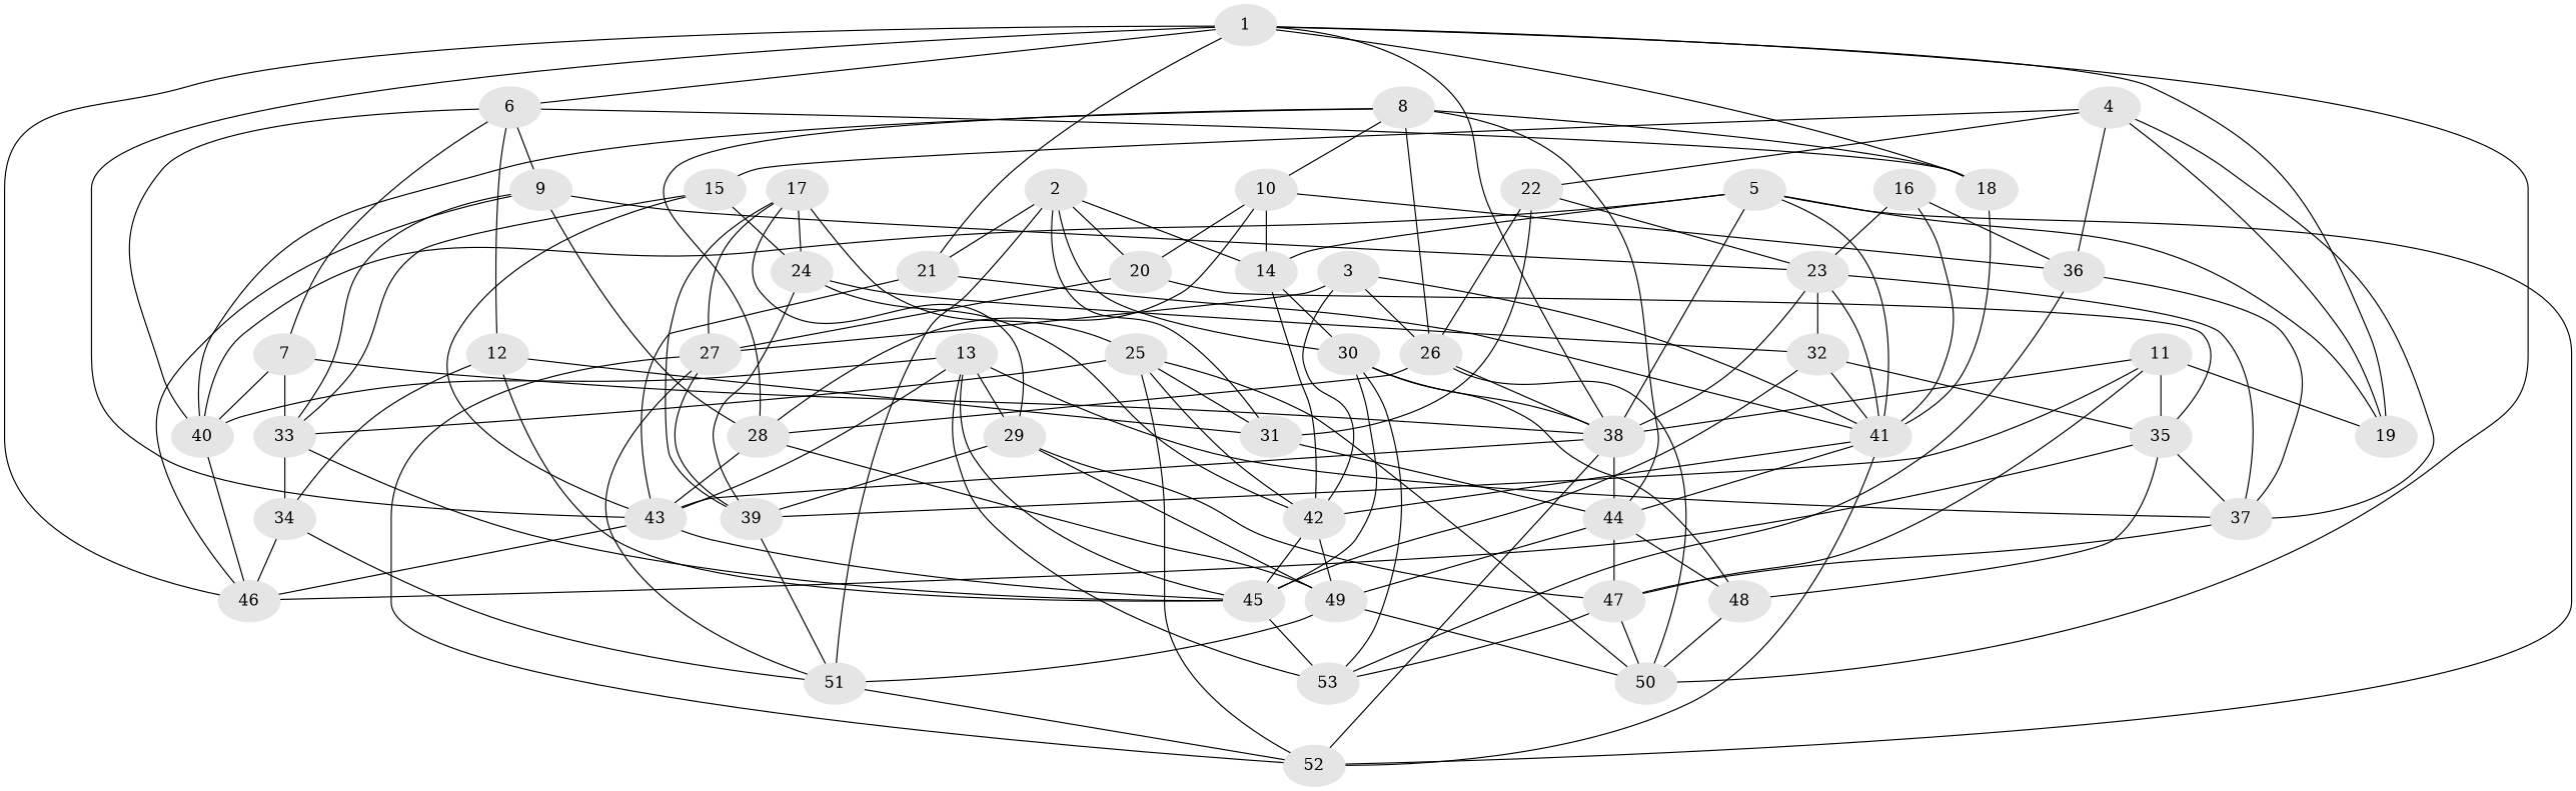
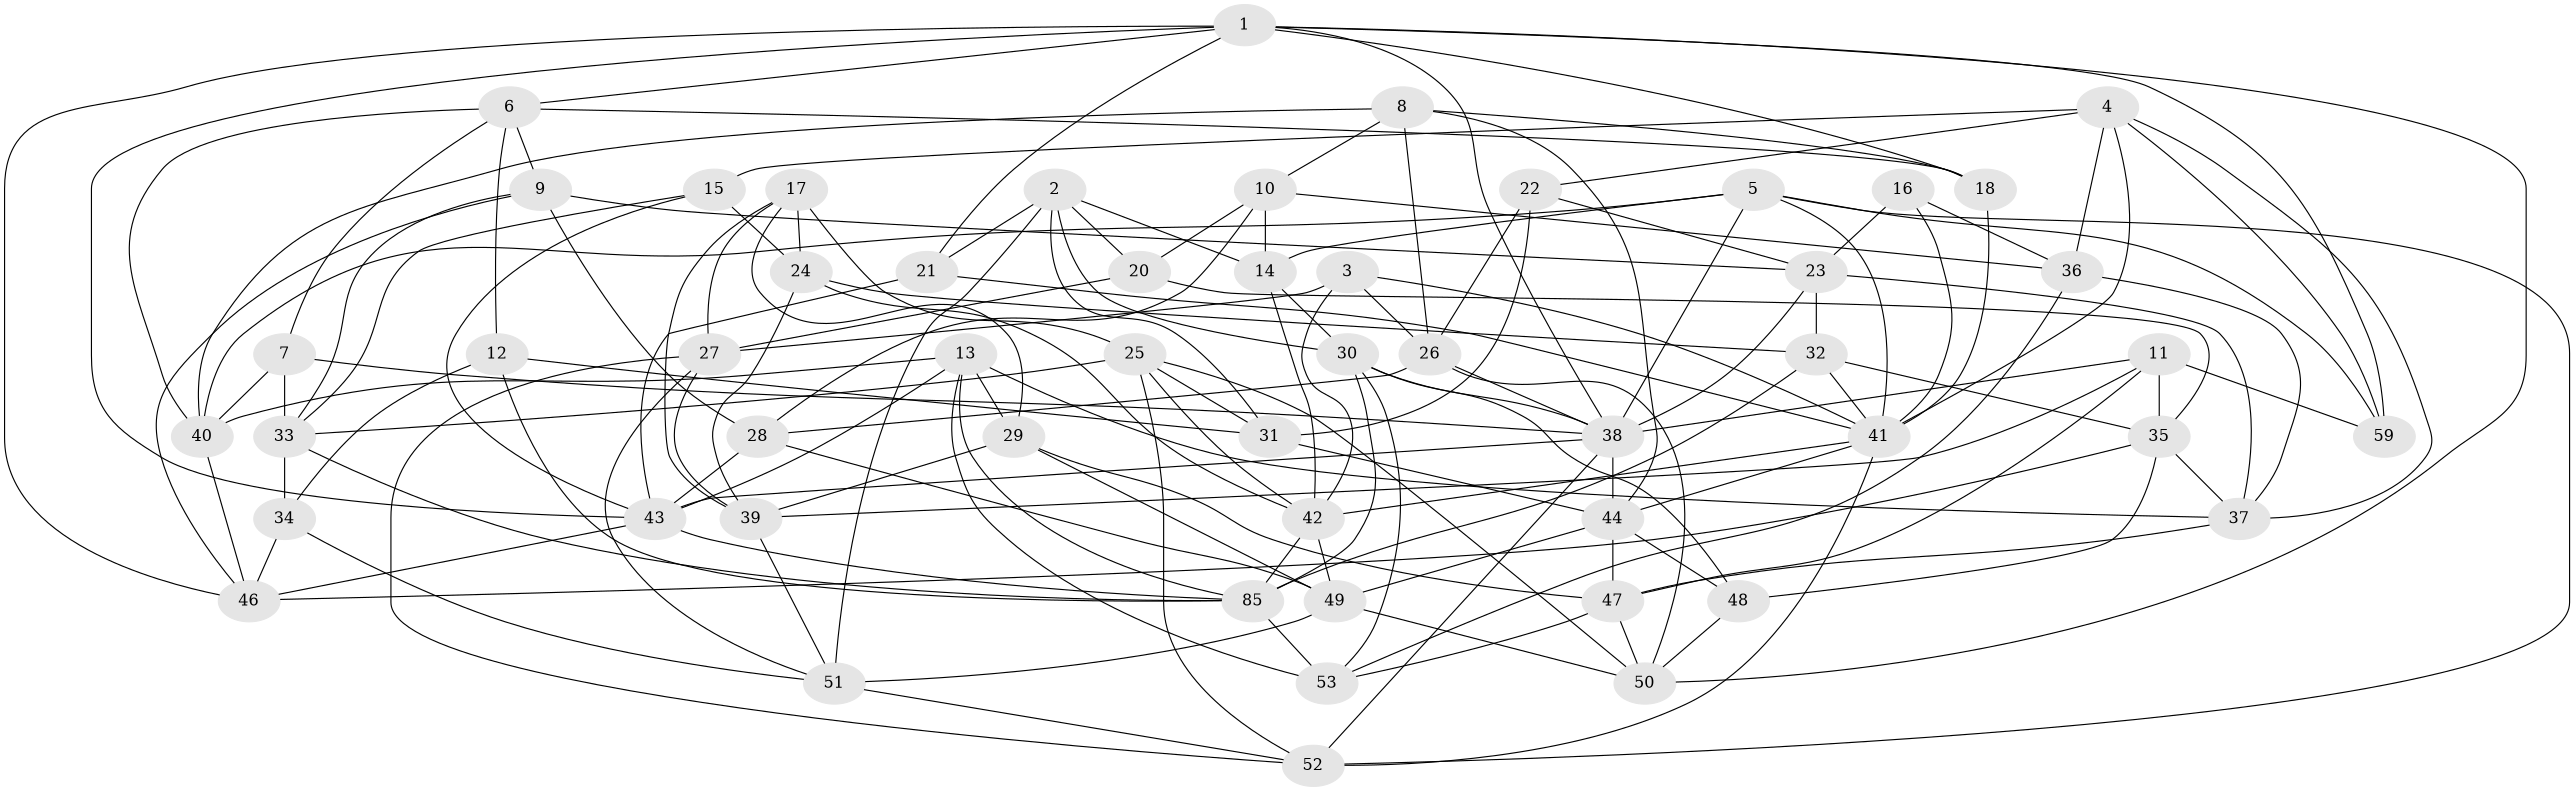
  graph {
    node [color=gray90 style=filled]
    edge [weight=1.0]
    1
    6
    18
-   19
+   19 [label=59]
    21
    38
    43
    46
    50
    40
    7
    9
    12
    41
    52
    44
-   45
+   45 [label=85]
    2
    14
    20
    30
    31
    51
    42
    27
    35
    53
    48
    3
    26
    28
    39
    49
    4
    15
    22
    36
    37
    33
    24
    23
    47
    5
    34
    8
    10
    17
    29
    25
    32
    11
    13
    16
    1 -- 6
    1 -- 18
    1 -- 19
    1 -- 21
    1 -- 38
    1 -- 43
    1 -- 46
    1 -- 50
    6 -- 18
    6 -- 40
    6 -- 7
    6 -- 9
    6 -- 12
    18 -- 41
    21 -- 43
    21 -- 41
    38 -- 43
    38 -- 52
    38 -- 44
    43 -- 46
    43 -- 45
    40 -- 46
    7 -- 38
    7 -- 40
    7 -- 33
    9 -- 46
    9 -- 28
    9 -- 33
    9 -- 23
    12 -- 45
    12 -- 31
    12 -- 34
    41 -- 52
    41 -- 44
    41 -- 42
    44 -- 48
    44 -- 49
    44 -- 47
    45 -- 53 [weight=2.0]
    2 -- 21
    2 -- 14
    2 -- 20
    2 -- 30
    2 -- 31
    2 -- 51
    14 -- 30
    14 -- 42
    20 -- 27
    20 -- 35
    30 -- 38
    30 -- 45
    30 -- 53
    30 -- 48
    31 -- 44 [weight=2.0]
    51 -- 52
    42 -- 45 [weight=2.0]
    42 -- 49
    27 -- 52
    27 -- 51
    27 -- 39
    35 -- 46
    35 -- 48
    35 -- 37
    48 -- 50
    3 -- 41
    3 -- 42
    3 -- 27
    3 -- 26
    26 -- 38
    26 -- 50
    26 -- 28
    28 -- 43
    28 -- 49
    39 -- 51
    49 -- 50
    49 -- 51
    4 -- 19
-   23 -- 41
+   4 -- 41
    4 -- 15
    4 -- 22
    4 -- 36
    4 -- 37
    15 -- 43
    15 -- 33
    15 -- 24
    22 -- 31
    22 -- 26
    22 -- 23
    36 -- 53
    36 -- 37
    37 -- 47
    33 -- 45
    33 -- 34
    24 -- 42
    24 -- 39
    24 -- 32 [weight=2.0]
    23 -- 38
    23 -- 37
    23 -- 32
    47 -- 50
    47 -- 53
    5 -- 19
    5 -- 38
    5 -- 40
    5 -- 41
    5 -- 52
    5 -- 14
    34 -- 46
    34 -- 51
    8 -- 18
    8 -- 40
    8 -- 44
    8 -- 26
-   8 -- 28
    8 -- 10
    10 -- 14 [weight=2.0]
    10 -- 20
    10 -- 28
    10 -- 36
    17 -- 27
    17 -- 39
    17 -- 24
    17 -- 29
    17 -- 25
    29 -- 39
    29 -- 49
    29 -- 47
    25 -- 50
    25 -- 52
    25 -- 31
    25 -- 42
    25 -- 33
    32 -- 41
    32 -- 45
    32 -- 35
    11 -- 19
    11 -- 38
    11 -- 35
    11 -- 39
    11 -- 47
    13 -- 43
    13 -- 40
    13 -- 45
    13 -- 53
    13 -- 37
    13 -- 29
    16 -- 41
    16 -- 36 [weight=2.0]
    16 -- 23
  }
